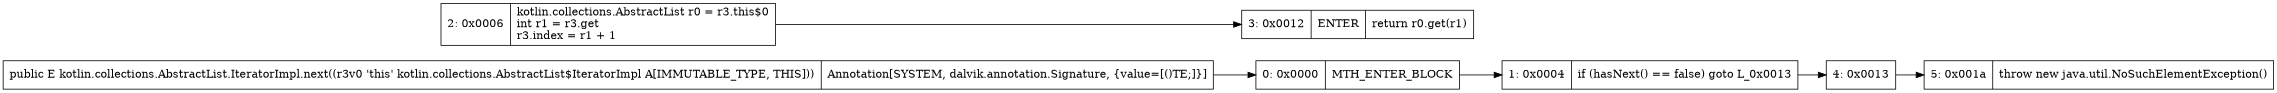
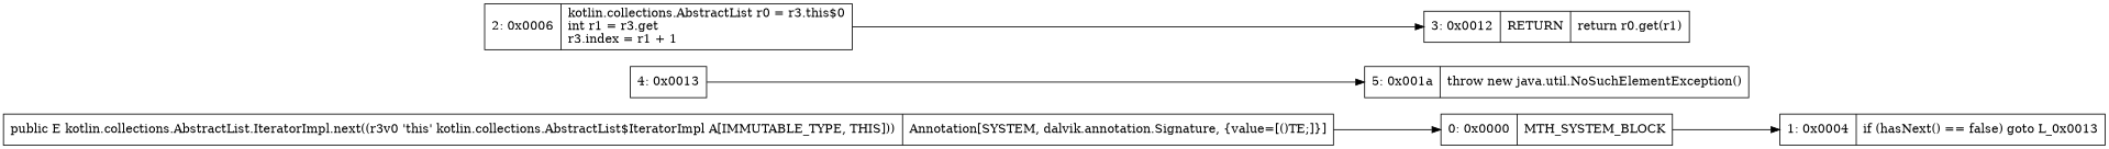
  digraph {
    rankdir=LR
    node [shape=record]
-   n1 [label="{0\:\ 0x0000|MTH_ENTER_BLOCK\l}"]
+   n1 [label="{0\:\ 0x0000|MTH_SYSTEM_BLOCK\l}"]
    n2 [label="{1\:\ 0x0004|if (hasNext() == false) goto L_0x0013\l}"]
    n3 [label="{4\:\ 0x0013}"]
    n4 [label="{2\:\ 0x0006|kotlin.collections.AbstractList r0 = r3.this$0\lint r1 = r3.get\lr3.index = r1 + 1\l}"]
-   n5 [label="{3\:\ 0x0012|ENTER\l|return r0.get(r1)\l}"]
+   n5 [label="{3\:\ 0x0012|RETURN\l|return r0.get(r1)\l}"]
    n6 [label="{5\:\ 0x001a|throw new java.util.NoSuchElementException()\l}"]
    n7 [label="{public E kotlin.collections.AbstractList.IteratorImpl.next((r3v0 'this' kotlin.collections.AbstractList$IteratorImpl A[IMMUTABLE_TYPE, THIS]))  | Annotation[SYSTEM, dalvik.annotation.Signature, \{value=[()TE;]\}]\l}"]
    n1 -> n2
-   n2 -> n3
    n3 -> n6
    n4 -> n5
    n7 -> n1
  }
